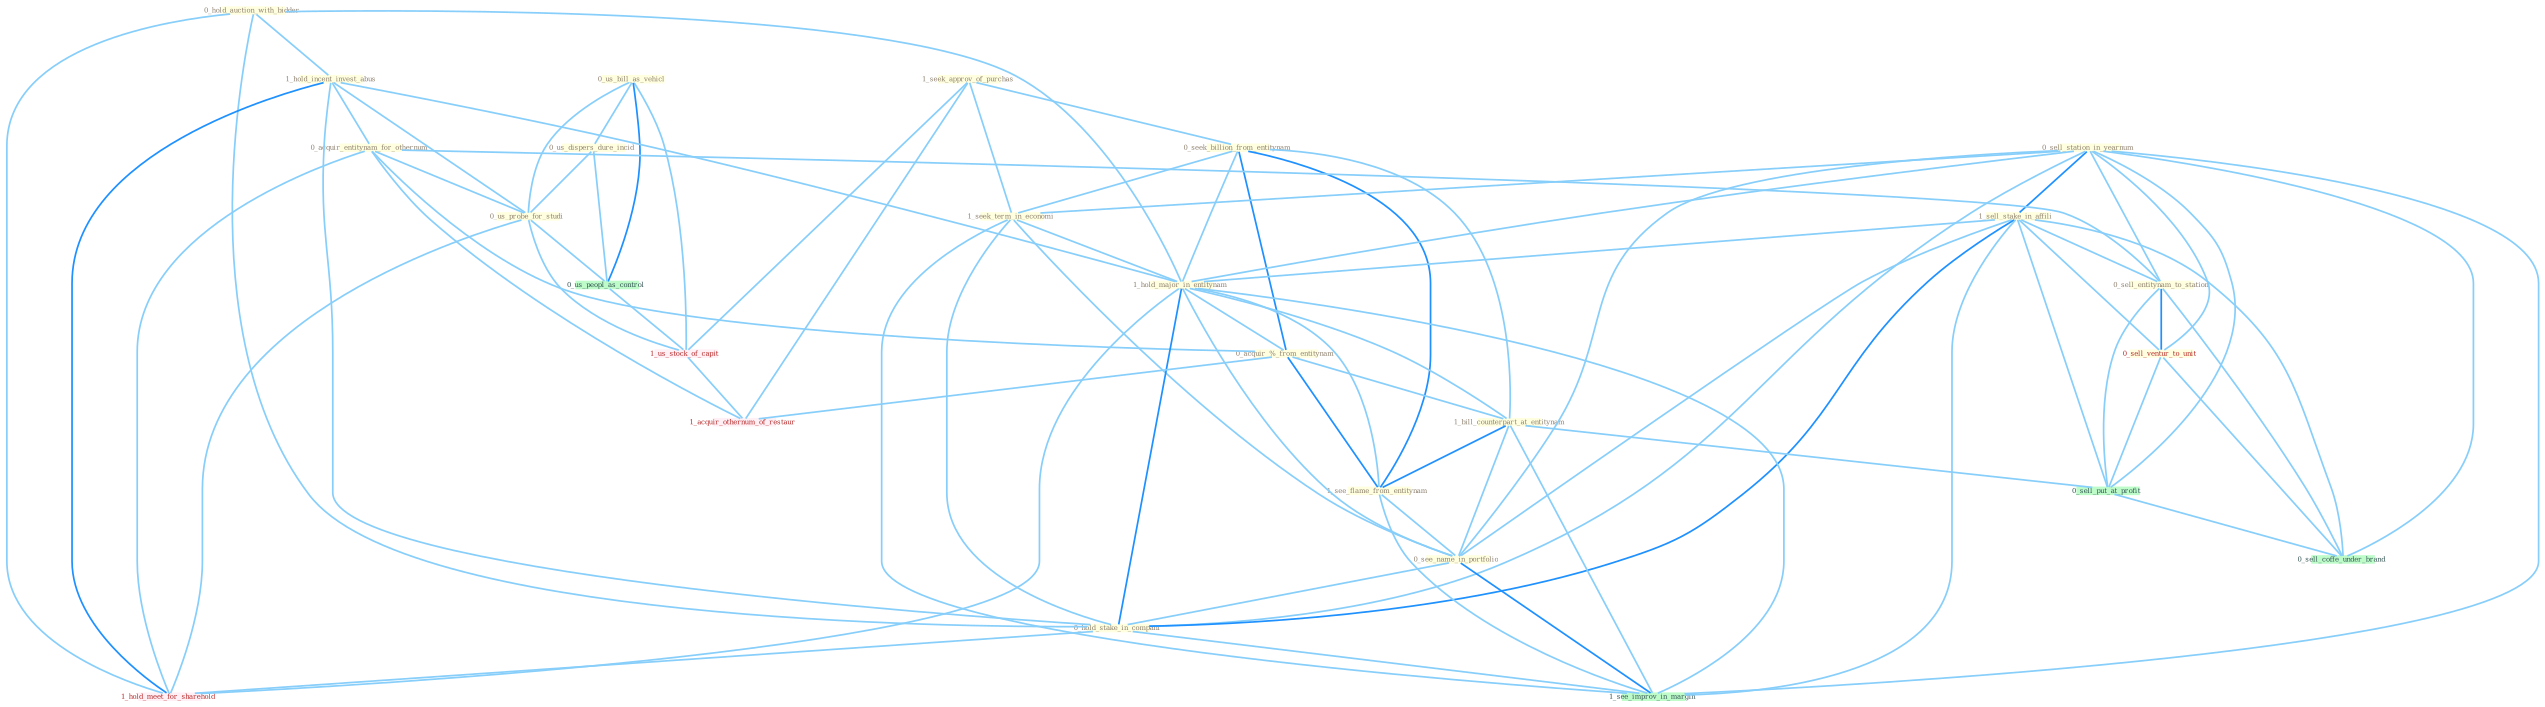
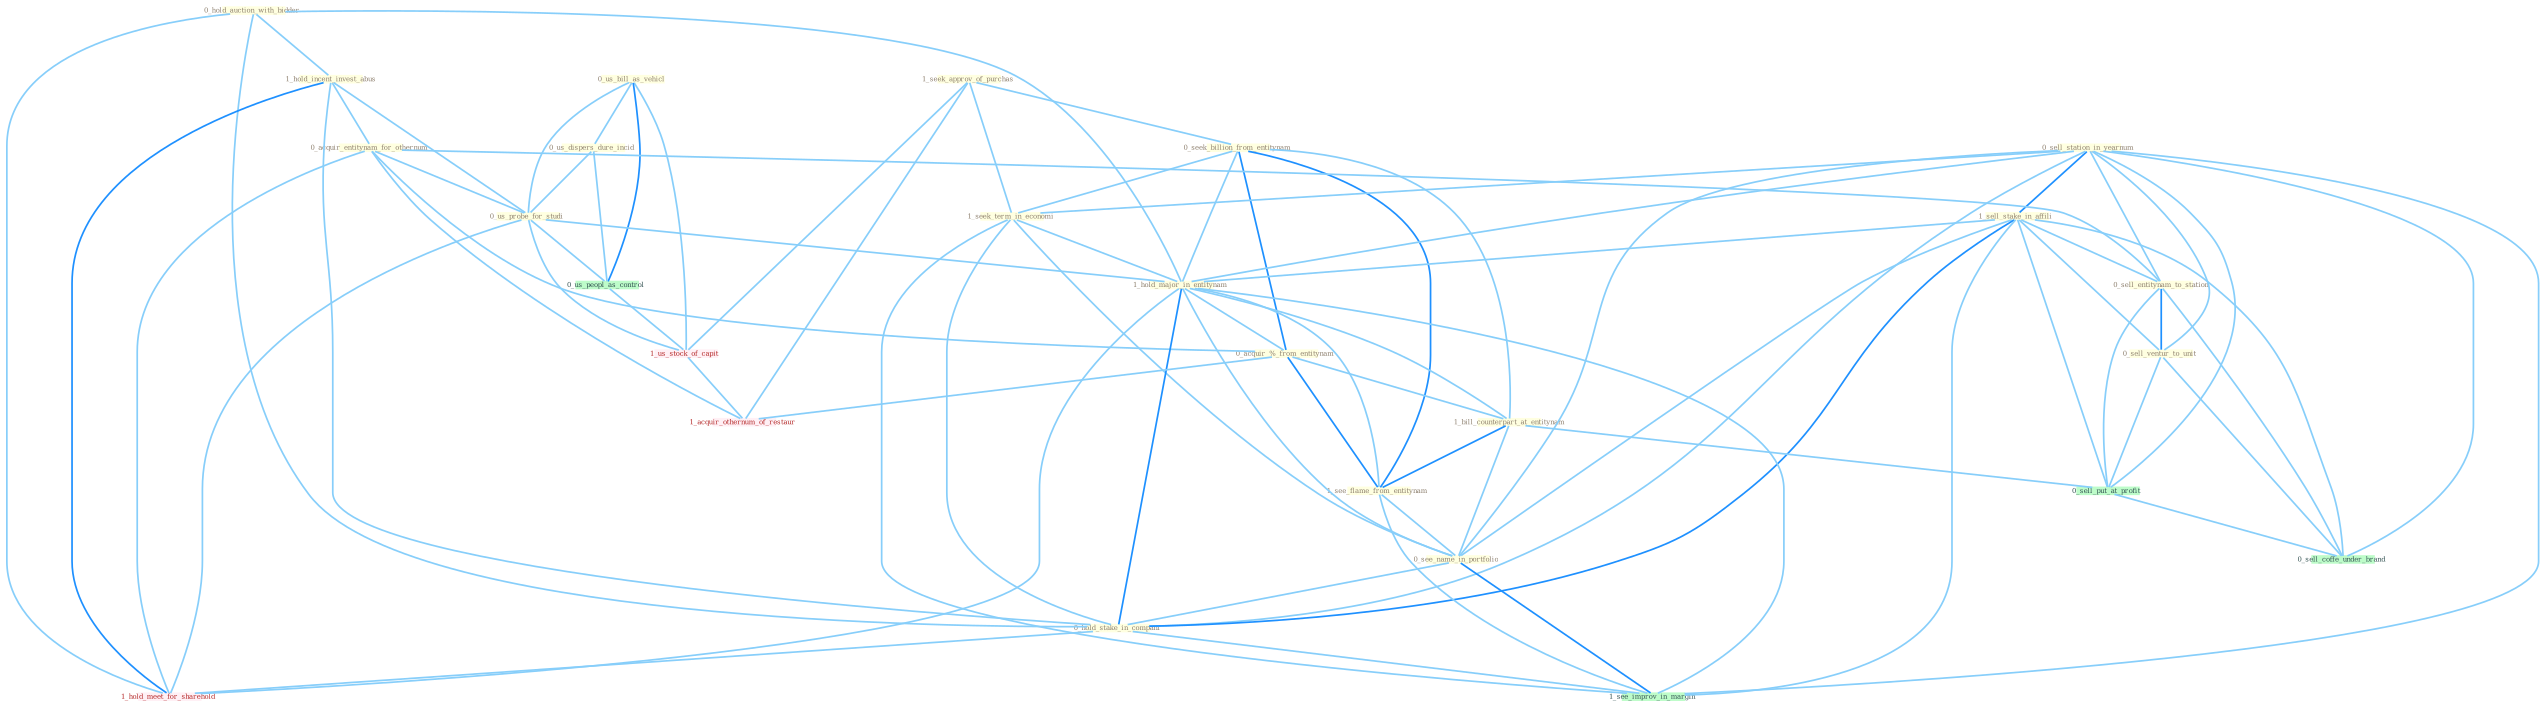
  graph {
    fontname="DejaVu Serif"
    node [color="#ffffe0" fixedsize=true fontcolor="#8b7d6b" fontname="DejaVu Serif" fontsize=4 shape=polygon style=filled]
    edge [color="#87cefa" fontname="DejaVu Serif" w=1]
    "1_seek_approv_of_purchas " [height=.06 width=.5]
    "0_us_bill_as_vehicl " [height=.06 width=.5]
    "0_seek_billion_from_entitynam " [height=.06 width=.5]
    "0_sell_station_in_yearnum " [height=.06 width=.5]
    "0_hold_auction_with_bidder " [height=.06 width=.5]
    n6 [height=.06 label="1_hold_incent_invest_abus" width=.5]
    "1_seek_term_in_economi " [height=.06 width=.5]
    "0_acquir_entitynam_for_othernum " [height=.06 width=.5]
    "0_us_dispers_dure_incid " [height=.06 width=.5]
    "1_sell_stake_in_affili " [height=.06 width=.5]
    "1_hold_major_in_entitynam " [height=.06 width=.5]
    "0_acquir_%_from_entitynam " [height=.06 width=.5]
    "0_us_probe_for_studi " [height=.06 width=.5]
    n14 [height=.06 label="1_bill_counterpart_at_entitynam" width=.5]
    "1_see_flame_from_entitynam " [height=.06 width=.5]
    "0_see_name_in_portfolio " [height=.06 width=.5]
    n17 [height=.06 label="0_sell_entitynam_to_station" width=.5]
-   "0_sell_ventur_to_unit " [fontcolor="#b22222" height=.06 width=.5]
+   "0_sell_ventur_to_unit " [height=.06 width=.5]
    "0_hold_stake_in_compani " [height=.06 width=.5]
    "1_us_stock_of_capit " [color="#fff0f5" fontcolor="#b22222" height=.06 width=.5]
    "1_hold_meet_for_sharehold " [color="#fff0f5" fontcolor="#b22222" height=.06 width=.5]
    "1_acquir_othernum_of_restaur " [color="#fff0f5" fontcolor="#b22222" height=.06 width=.5]
    "0_us_peopl_as_control " [color="#BDFCC9" fontcolor="#2f4f4f" height=.06 width=.5]
    "0_sell_put_at_profit " [color="#BDFCC9" fontcolor="#2f4f4f" height=.06 width=.5]
    "1_see_improv_in_margin " [color="#BDFCC9" fontcolor="#2f4f4f" height=.06 width=.5]
    "0_sell_coffe_under_brand " [color="#BDFCC9" fontcolor="#2f4f4f" height=.06 width=.5]
    subgraph sub_1 {
      "1_seek_approv_of_purchas "
      "0_us_bill_as_vehicl "
      "0_seek_billion_from_entitynam "
      "0_sell_station_in_yearnum "
      "0_hold_auction_with_bidder "
      n6
      "1_seek_term_in_economi "
      "0_acquir_entitynam_for_othernum "
      "0_us_dispers_dure_incid "
      "1_sell_stake_in_affili "
      "1_hold_major_in_entitynam "
      "0_acquir_%_from_entitynam "
      "0_us_probe_for_studi "
      n14
      "1_see_flame_from_entitynam "
      "0_see_name_in_portfolio "
      n17
      "0_sell_ventur_to_unit "
      "0_hold_stake_in_compani "
    }
    subgraph sub_2 {
      "1_us_stock_of_capit "
      "1_hold_meet_for_sharehold "
      "1_acquir_othernum_of_restaur "
    }
    "1_seek_approv_of_purchas " -- "0_seek_billion_from_entitynam "
    "1_seek_approv_of_purchas " -- "1_seek_term_in_economi "
    "1_seek_approv_of_purchas " -- "1_us_stock_of_capit "
    "1_seek_approv_of_purchas " -- "1_acquir_othernum_of_restaur "
    "0_us_bill_as_vehicl " -- "0_us_dispers_dure_incid "
    "0_us_bill_as_vehicl " -- "0_us_probe_for_studi "
    "0_us_bill_as_vehicl " -- "1_us_stock_of_capit "
    "0_us_bill_as_vehicl " -- "0_us_peopl_as_control " [color="#1e90ff" w=2]
    "0_seek_billion_from_entitynam " -- "1_seek_term_in_economi "
    "0_seek_billion_from_entitynam " -- "1_hold_major_in_entitynam "
    "0_seek_billion_from_entitynam " -- "0_acquir_%_from_entitynam " [color="#1e90ff" w=2]
    "0_seek_billion_from_entitynam " -- n14
    "0_seek_billion_from_entitynam " -- "1_see_flame_from_entitynam " [color="#1e90ff" w=2]
    "0_sell_station_in_yearnum " -- "1_seek_term_in_economi "
    "0_sell_station_in_yearnum " -- "1_sell_stake_in_affili " [color="#1e90ff" w=2]
    "0_sell_station_in_yearnum " -- "1_hold_major_in_entitynam "
    "0_sell_station_in_yearnum " -- "0_see_name_in_portfolio "
    "0_sell_station_in_yearnum " -- n17
    "0_sell_station_in_yearnum " -- "0_sell_ventur_to_unit "
    "0_sell_station_in_yearnum " -- "0_hold_stake_in_compani "
    "0_sell_station_in_yearnum " -- "0_sell_put_at_profit "
    "0_sell_station_in_yearnum " -- "1_see_improv_in_margin "
    "0_sell_station_in_yearnum " -- "0_sell_coffe_under_brand "
    "0_hold_auction_with_bidder " -- n6
    "0_hold_auction_with_bidder " -- "1_hold_major_in_entitynam "
    "0_hold_auction_with_bidder " -- "0_hold_stake_in_compani "
    "0_hold_auction_with_bidder " -- "1_hold_meet_for_sharehold "
    n6 -- "0_acquir_entitynam_for_othernum "
-   n6 -- "1_hold_major_in_entitynam "
+   "0_us_probe_for_studi " -- "1_hold_major_in_entitynam "
    n6 -- "0_us_probe_for_studi "
    n6 -- "0_hold_stake_in_compani "
    n6 -- "1_hold_meet_for_sharehold " [color="#1e90ff" w=2]
    "1_seek_term_in_economi " -- "1_hold_major_in_entitynam "
    "1_seek_term_in_economi " -- "0_see_name_in_portfolio "
    "1_seek_term_in_economi " -- "0_hold_stake_in_compani "
    "1_seek_term_in_economi " -- "1_see_improv_in_margin "
    "0_acquir_entitynam_for_othernum " -- "0_acquir_%_from_entitynam "
    "0_acquir_entitynam_for_othernum " -- "0_us_probe_for_studi "
    "0_acquir_entitynam_for_othernum " -- n17
    "0_acquir_entitynam_for_othernum " -- "1_hold_meet_for_sharehold "
    "0_acquir_entitynam_for_othernum " -- "1_acquir_othernum_of_restaur "
    "0_us_dispers_dure_incid " -- "0_us_probe_for_studi "
    "0_us_dispers_dure_incid " -- "0_us_peopl_as_control "
    "1_sell_stake_in_affili " -- "1_hold_major_in_entitynam "
    "1_sell_stake_in_affili " -- "0_see_name_in_portfolio "
    "1_sell_stake_in_affili " -- n17
    "1_sell_stake_in_affili " -- "0_sell_ventur_to_unit "
    "1_sell_stake_in_affili " -- "0_hold_stake_in_compani " [color="#1e90ff" w=2]
    "1_sell_stake_in_affili " -- "0_sell_put_at_profit "
    "1_sell_stake_in_affili " -- "1_see_improv_in_margin "
    "1_sell_stake_in_affili " -- "0_sell_coffe_under_brand "
    "1_hold_major_in_entitynam " -- "0_acquir_%_from_entitynam "
    "1_hold_major_in_entitynam " -- n14
    "1_hold_major_in_entitynam " -- "1_see_flame_from_entitynam "
    "1_hold_major_in_entitynam " -- "0_see_name_in_portfolio "
    "1_hold_major_in_entitynam " -- "0_hold_stake_in_compani " [color="#1e90ff" w=2]
    "1_hold_major_in_entitynam " -- "1_hold_meet_for_sharehold "
    "1_hold_major_in_entitynam " -- "1_see_improv_in_margin "
    "0_acquir_%_from_entitynam " -- n14
    "0_acquir_%_from_entitynam " -- "1_see_flame_from_entitynam " [color="#1e90ff" w=2]
    "0_acquir_%_from_entitynam " -- "1_acquir_othernum_of_restaur "
    "0_us_probe_for_studi " -- "1_us_stock_of_capit "
    "0_us_probe_for_studi " -- "1_hold_meet_for_sharehold "
    "0_us_probe_for_studi " -- "0_us_peopl_as_control "
    n14 -- "1_see_flame_from_entitynam " [color="#1e90ff" w=2]
    n14 -- "0_see_name_in_portfolio "
    n14 -- "0_sell_put_at_profit "
-   n14 -- "1_see_improv_in_margin "
    "1_see_flame_from_entitynam " -- "0_see_name_in_portfolio "
    "1_see_flame_from_entitynam " -- "1_see_improv_in_margin "
    "0_see_name_in_portfolio " -- "0_hold_stake_in_compani "
    "0_see_name_in_portfolio " -- "1_see_improv_in_margin " [color="#1e90ff" w=2]
    n17 -- "0_sell_ventur_to_unit " [color="#1e90ff" w=2]
    n17 -- "0_sell_put_at_profit "
    n17 -- "0_sell_coffe_under_brand "
    "0_sell_ventur_to_unit " -- "0_sell_put_at_profit "
    "0_sell_ventur_to_unit " -- "0_sell_coffe_under_brand "
    "0_hold_stake_in_compani " -- "1_hold_meet_for_sharehold "
    "0_hold_stake_in_compani " -- "1_see_improv_in_margin "
    "1_us_stock_of_capit " -- "1_acquir_othernum_of_restaur "
    "0_us_peopl_as_control " -- "1_us_stock_of_capit "
    "0_sell_put_at_profit " -- "0_sell_coffe_under_brand "
  }
